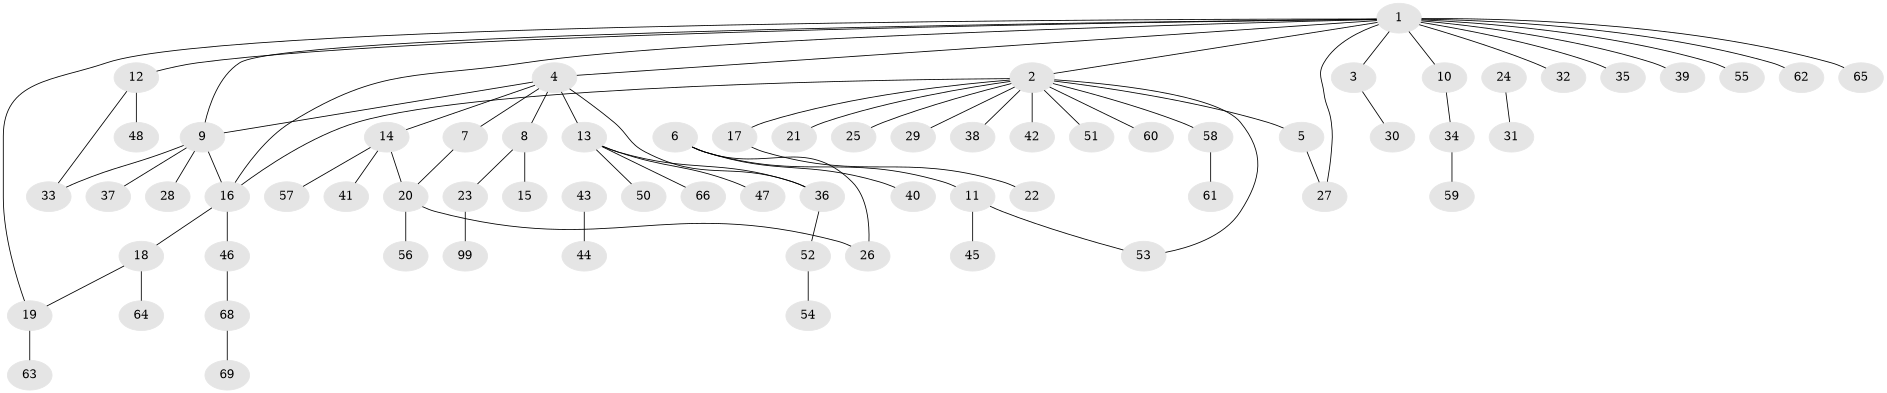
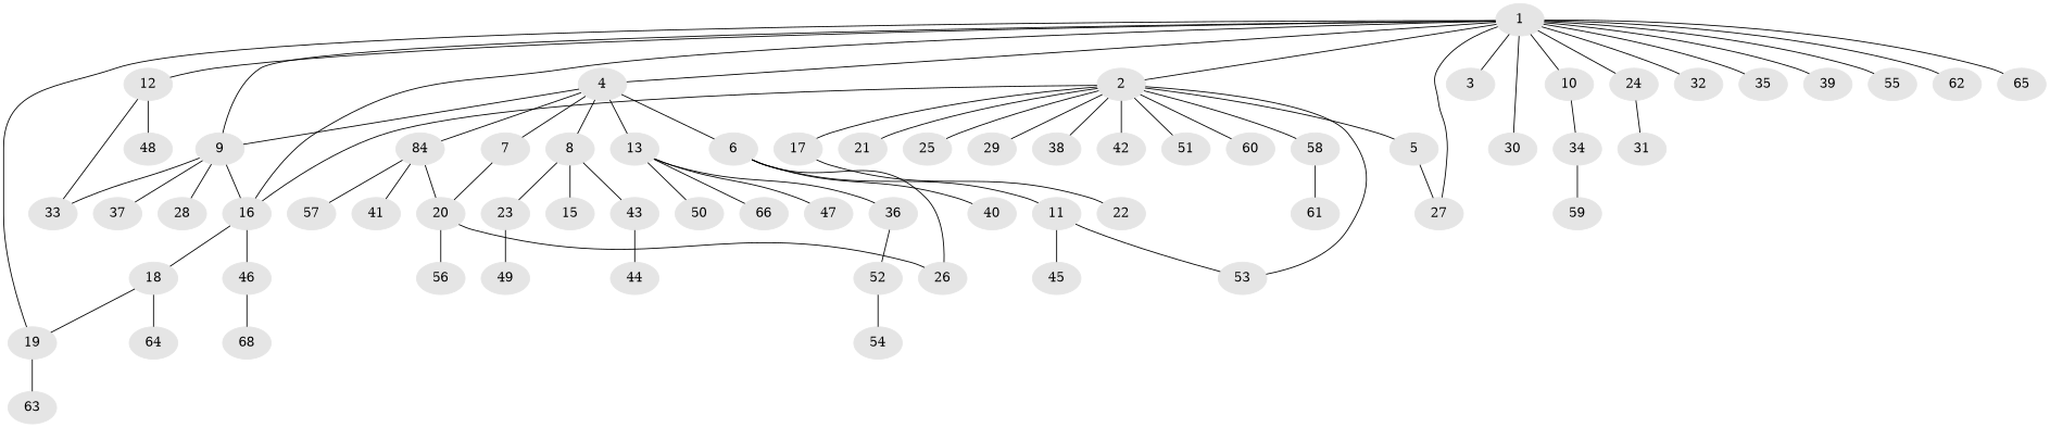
  graph {
    node [color=gray90 style=filled]
    1
    2
    3
    4
    9
    10
    12
    16
    19
    24
    27
    30
    32
    35
    39
    55
    62
    65
    5
    17
    21
    25
    29
    38
    42
    51
    53
    58
    60
    6
    7
    8
    13
-   14
+   14 [label=84]
    28
    33
    37
    34
    48
    18
    46
    63
    31
    22
    61
    11
    26
    40
    20
    15
    23
    43
    36
    47
    50
    66
    41
    57
    45
    56
-   49 [label=99]
+   49
    44
    59
    52
    64
    68
    54
-   69
    1 -- 2
    1 -- 3
    1 -- 4
    1 -- 9
    1 -- 10
    1 -- 12
    1 -- 16
    1 -- 19
+   1 -- 24
    1 -- 27
-   3 -- 30
+   1 -- 30
    1 -- 32
    1 -- 35
    1 -- 39
    1 -- 55
    1 -- 62
    1 -- 65
    2 -- 16
    2 -- 5
    2 -- 17
    2 -- 21
    2 -- 25
    2 -- 29
    2 -- 38
    2 -- 42
    2 -- 51
    2 -- 53
    2 -- 58
    2 -- 60
    4 -- 9
-   4 -- 36
+   4 -- 6
    4 -- 7
    4 -- 8
    4 -- 13
    4 -- 14
    9 -- 16
    9 -- 28
    9 -- 33
    9 -- 37
    10 -- 34
    12 -- 33
    12 -- 48
    16 -- 18
    16 -- 46
    19 -- 63
    24 -- 31
    5 -- 27
    17 -- 22
    58 -- 61
    6 -- 11
    6 -- 26
    6 -- 40
    7 -- 20
    8 -- 15
    8 -- 23
+   8 -- 43
    13 -- 36
    13 -- 47
    13 -- 50
    13 -- 66
    14 -- 20
    14 -- 41
    14 -- 57
    34 -- 59
    18 -- 19
    18 -- 64
    46 -- 68
    11 -- 53
    11 -- 45
    20 -- 26
    20 -- 56
    23 -- 49
    43 -- 44
    36 -- 52
    52 -- 54
-   68 -- 69
  }
